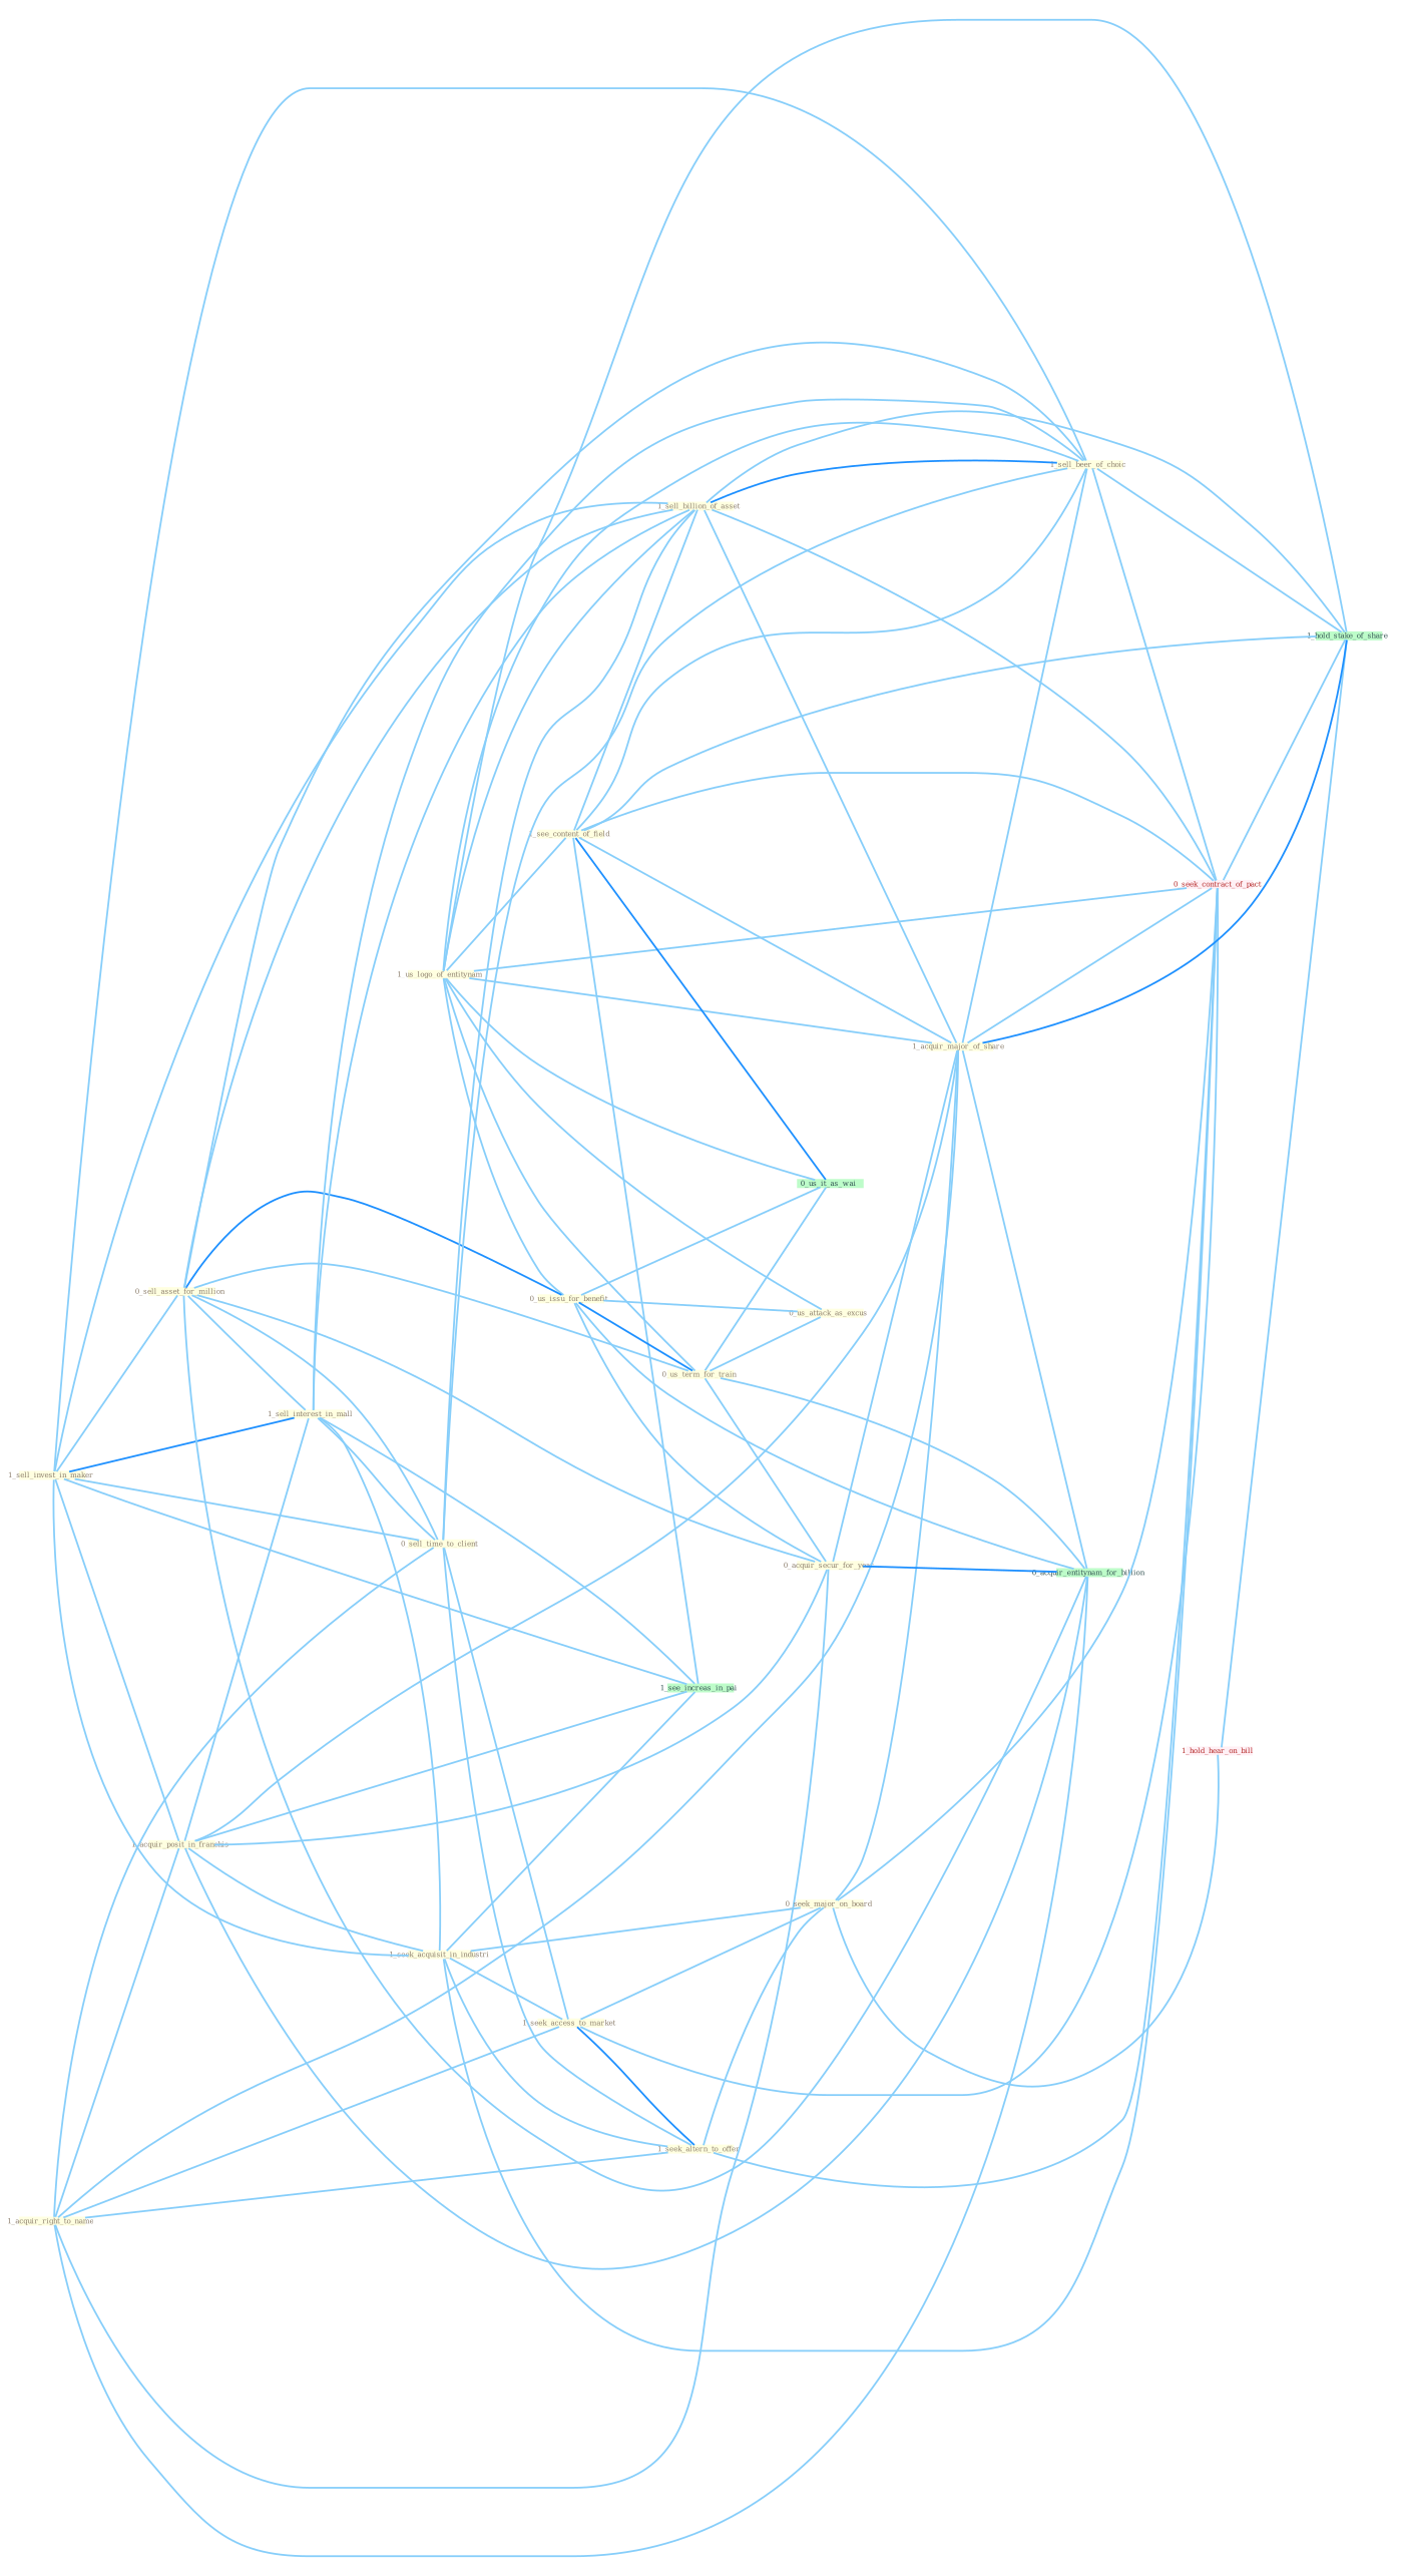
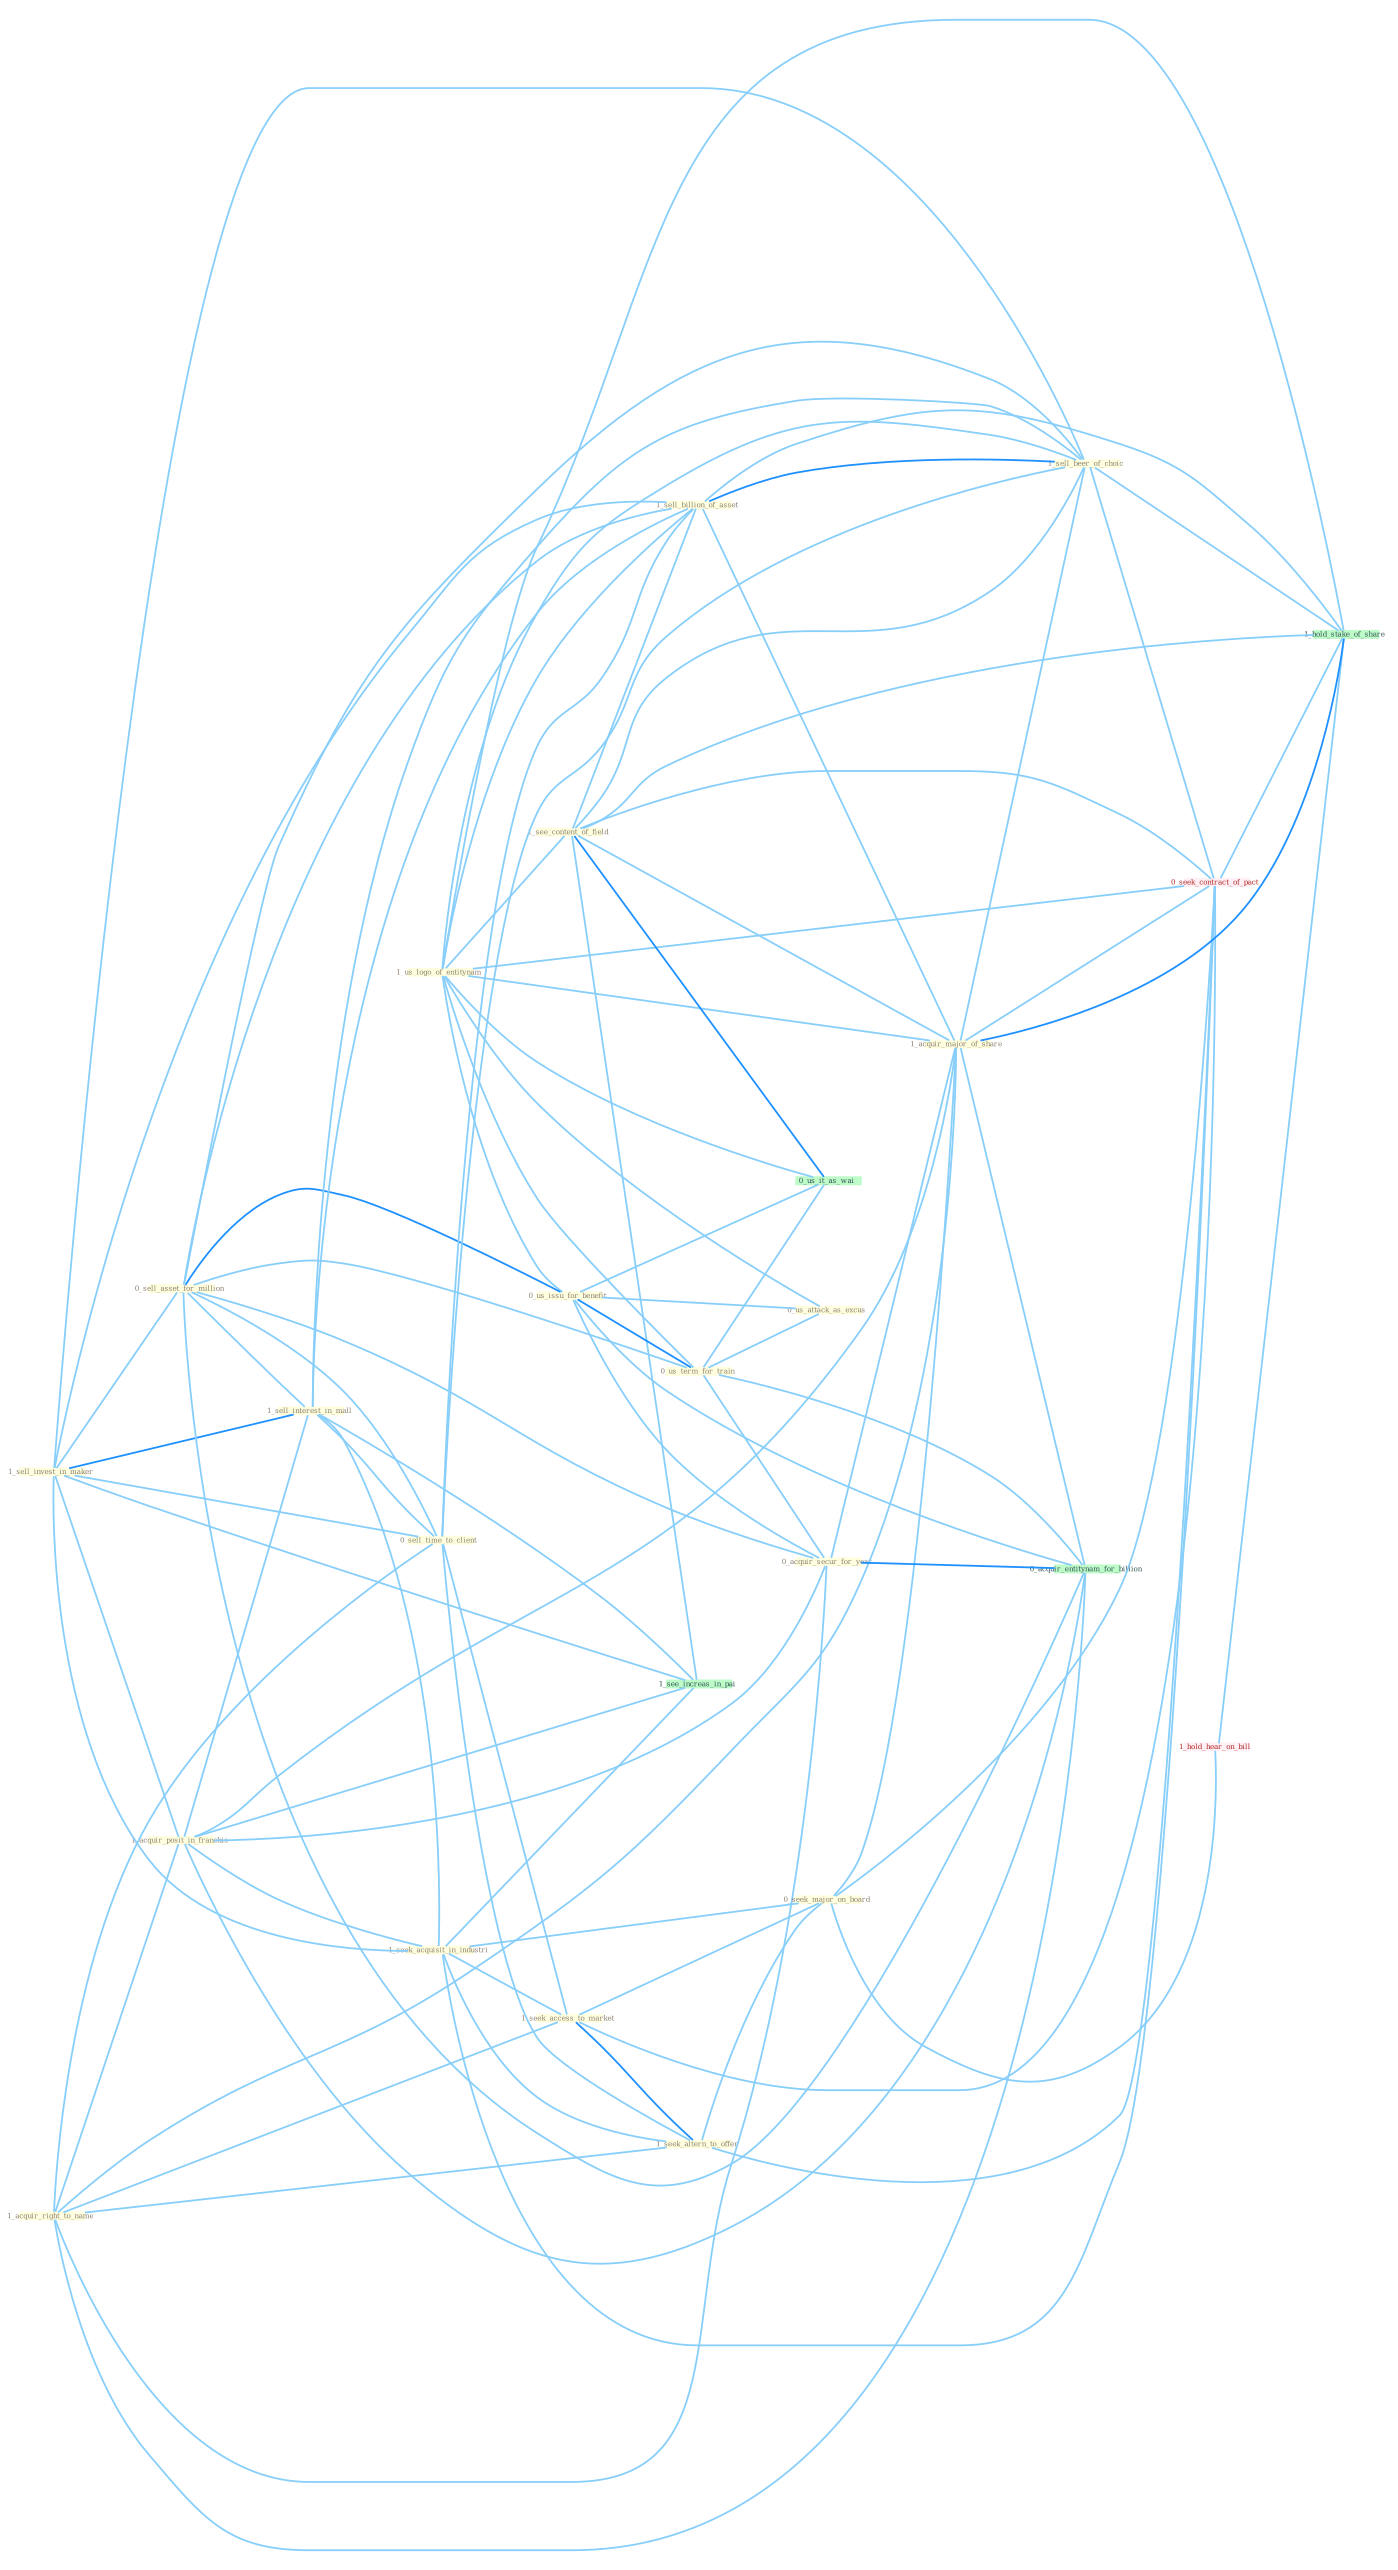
  graph {
    rankdir=LR
    node [color="#ffffe0" fixedsize=true fontcolor="#8b7d6b" fontsize=4 shape=polygon style=filled]
    edge [color="#87cefa" w=1]
    "0_seek_contract_of_pact " [color="#fff0f5" fontcolor="#b22222" height=.06 width=.5]
    "1_hold_hear_on_bill " [color="#fff0f5" fontcolor="#b22222" height=.06 width=.5]
    "1_us_logo_of_entitynam " [height=.06 width=.5]
    "1_sell_invest_in_maker " [height=.06 width=.5]
    "1_acquir_right_to_name " [height=.06 width=.5]
    "1_acquir_posit_in_franchis " [height=.06 width=.5]
    "0_sell_asset_for_million " [height=.06 width=.5]
    "1_sell_interest_in_mall " [height=.06 width=.5]
    "1_see_content_of_field " [height=.06 width=.5]
    "0_sell_time_to_client " [height=.06 width=.5]
    "0_us_issu_for_benefit " [height=.06 width=.5]
    "1_seek_acquisit_in_industri " [height=.06 width=.5]
    "1_seek_access_to_market " [height=.06 width=.5]
    "0_us_term_for_train " [height=.06 width=.5]
    "1_seek_altern_to_offer " [height=.06 width=.5]
    "0_seek_major_on_board " [height=.06 width=.5]
    "1_sell_billion_of_asset " [height=.06 width=.5]
    "0_acquir_secur_for_year " [height=.06 width=.5]
    "0_us_attack_as_excus " [height=.06 width=.5]
    "1_acquir_major_of_share " [height=.06 width=.5]
    "1_sell_beer_of_choic " [height=.06 width=.5]
    "0_us_it_as_wai " [color="#BDFCC9" fontcolor="#2f4f4f" height=.06 width=.5]
    "1_hold_stake_of_share " [color="#BDFCC9" fontcolor="#2f4f4f" height=.06 width=.5]
    "1_see_increas_in_pai " [color="#BDFCC9" fontcolor="#2f4f4f" height=.06 width=.5]
    "0_acquir_entitynam_for_billion " [color="#BDFCC9" fontcolor="#2f4f4f" height=.06 width=.5]
    subgraph sub_1 {
      "0_seek_contract_of_pact "
      "1_hold_hear_on_bill "
    }
    subgraph sub_2 {
      "1_us_logo_of_entitynam "
      "1_sell_invest_in_maker "
      "1_acquir_right_to_name "
      "1_acquir_posit_in_franchis "
      "0_sell_asset_for_million "
      "1_sell_interest_in_mall "
      "1_see_content_of_field "
      "0_sell_time_to_client "
      "0_us_issu_for_benefit "
      "1_seek_acquisit_in_industri "
      "1_seek_access_to_market "
      "0_us_term_for_train "
      "1_seek_altern_to_offer "
      "0_seek_major_on_board "
      "1_sell_billion_of_asset "
      "0_acquir_secur_for_year "
      "0_us_attack_as_excus "
      "1_acquir_major_of_share "
      "1_sell_beer_of_choic "
    }
    "0_seek_contract_of_pact " -- "1_hold_stake_of_share "
    "1_hold_hear_on_bill " -- "1_hold_stake_of_share "
    "1_us_logo_of_entitynam " -- "0_seek_contract_of_pact "
    "1_us_logo_of_entitynam " -- "1_see_content_of_field "
    "1_us_logo_of_entitynam " -- "0_us_issu_for_benefit "
    "1_us_logo_of_entitynam " -- "0_us_term_for_train "
    "1_us_logo_of_entitynam " -- "1_sell_billion_of_asset "
    "1_us_logo_of_entitynam " -- "0_us_attack_as_excus "
    "1_us_logo_of_entitynam " -- "1_acquir_major_of_share "
    "1_us_logo_of_entitynam " -- "1_sell_beer_of_choic "
    "1_us_logo_of_entitynam " -- "0_us_it_as_wai "
    "1_us_logo_of_entitynam " -- "1_hold_stake_of_share "
    "1_sell_invest_in_maker " -- "1_acquir_posit_in_franchis "
    "1_sell_invest_in_maker " -- "0_sell_asset_for_million "
    "1_sell_invest_in_maker " -- "1_sell_interest_in_mall " [color="#1e90ff" w=2]
    "1_sell_invest_in_maker " -- "0_sell_time_to_client "
    "1_sell_invest_in_maker " -- "1_seek_acquisit_in_industri "
    "1_sell_invest_in_maker " -- "1_sell_billion_of_asset "
    "1_sell_invest_in_maker " -- "1_sell_beer_of_choic "
    "1_sell_invest_in_maker " -- "1_see_increas_in_pai "
    "1_acquir_right_to_name " -- "1_acquir_posit_in_franchis "
    "1_acquir_right_to_name " -- "0_sell_time_to_client "
    "1_acquir_right_to_name " -- "1_seek_access_to_market "
    "1_acquir_right_to_name " -- "1_seek_altern_to_offer "
    "1_acquir_right_to_name " -- "0_acquir_secur_for_year "
    "1_acquir_right_to_name " -- "1_acquir_major_of_share "
    "1_acquir_right_to_name " -- "0_acquir_entitynam_for_billion "
    "1_acquir_posit_in_franchis " -- "1_sell_interest_in_mall "
    "1_acquir_posit_in_franchis " -- "1_seek_acquisit_in_industri "
    "1_acquir_posit_in_franchis " -- "0_acquir_secur_for_year "
    "1_acquir_posit_in_franchis " -- "1_acquir_major_of_share "
    "1_acquir_posit_in_franchis " -- "1_see_increas_in_pai "
    "1_acquir_posit_in_franchis " -- "0_acquir_entitynam_for_billion "
    "0_sell_asset_for_million " -- "1_sell_interest_in_mall "
    "0_sell_asset_for_million " -- "0_sell_time_to_client "
    "0_sell_asset_for_million " -- "0_us_issu_for_benefit " [color="#1e90ff"]
    "0_sell_asset_for_million " -- "0_us_term_for_train "
    "0_sell_asset_for_million " -- "1_sell_billion_of_asset "
    "0_sell_asset_for_million " -- "0_acquir_secur_for_year "
    "0_sell_asset_for_million " -- "1_sell_beer_of_choic "
    "0_sell_asset_for_million " -- "0_acquir_entitynam_for_billion "
    "1_sell_interest_in_mall " -- "0_sell_time_to_client "
    "1_sell_interest_in_mall " -- "1_seek_acquisit_in_industri "
    "1_sell_interest_in_mall " -- "1_sell_billion_of_asset "
    "1_sell_interest_in_mall " -- "1_sell_beer_of_choic "
    "1_sell_interest_in_mall " -- "1_see_increas_in_pai "
    "1_see_content_of_field " -- "0_seek_contract_of_pact "
    "1_see_content_of_field " -- "1_sell_billion_of_asset "
    "1_see_content_of_field " -- "1_acquir_major_of_share "
    "1_see_content_of_field " -- "1_sell_beer_of_choic "
    "1_see_content_of_field " -- "0_us_it_as_wai " [color="#1e90ff" w=2]
    "1_see_content_of_field " -- "1_hold_stake_of_share "
    "1_see_content_of_field " -- "1_see_increas_in_pai "
    "0_sell_time_to_client " -- "1_seek_access_to_market "
    "0_sell_time_to_client " -- "1_seek_altern_to_offer "
    "0_sell_time_to_client " -- "1_sell_billion_of_asset "
    "0_sell_time_to_client " -- "1_sell_beer_of_choic "
    "0_us_issu_for_benefit " -- "0_us_term_for_train " [color="#1e90ff" w=2]
    "0_us_issu_for_benefit " -- "0_acquir_secur_for_year "
    "0_us_issu_for_benefit " -- "0_us_attack_as_excus "
    "0_us_issu_for_benefit " -- "0_us_it_as_wai "
    "0_us_issu_for_benefit " -- "0_acquir_entitynam_for_billion "
    "1_seek_acquisit_in_industri " -- "0_seek_contract_of_pact "
    "1_seek_acquisit_in_industri " -- "1_seek_access_to_market "
    "1_seek_acquisit_in_industri " -- "1_seek_altern_to_offer "
    "1_seek_acquisit_in_industri " -- "0_seek_major_on_board "
    "1_seek_acquisit_in_industri " -- "1_see_increas_in_pai "
    "1_seek_access_to_market " -- "0_seek_contract_of_pact "
    "1_seek_access_to_market " -- "1_seek_altern_to_offer " [color="#1e90ff" w=2]
    "1_seek_access_to_market " -- "0_seek_major_on_board "
    "0_us_term_for_train " -- "0_acquir_secur_for_year "
    "0_us_term_for_train " -- "0_us_attack_as_excus "
    "0_us_term_for_train " -- "0_us_it_as_wai "
    "0_us_term_for_train " -- "0_acquir_entitynam_for_billion "
    "1_seek_altern_to_offer " -- "0_seek_contract_of_pact "
    "1_seek_altern_to_offer " -- "0_seek_major_on_board "
    "0_seek_major_on_board " -- "0_seek_contract_of_pact "
    "0_seek_major_on_board " -- "1_hold_hear_on_bill "
    "0_seek_major_on_board " -- "1_acquir_major_of_share "
-   "1_sell_billion_of_asset " -- "0_seek_contract_of_pact "
    "1_sell_billion_of_asset " -- "1_acquir_major_of_share "
    "1_sell_billion_of_asset " -- "1_sell_beer_of_choic " [color="#1e90ff" w=2]
    "1_sell_billion_of_asset " -- "1_hold_stake_of_share "
    "0_acquir_secur_for_year " -- "1_acquir_major_of_share "
    "0_acquir_secur_for_year " -- "0_acquir_entitynam_for_billion " [color="#1e90ff" w=2]
    "1_acquir_major_of_share " -- "0_seek_contract_of_pact "
    "1_acquir_major_of_share " -- "1_sell_beer_of_choic "
    "1_acquir_major_of_share " -- "1_hold_stake_of_share " [color="#1e90ff" w=2]
    "1_acquir_major_of_share " -- "0_acquir_entitynam_for_billion "
    "1_sell_beer_of_choic " -- "0_seek_contract_of_pact "
    "1_sell_beer_of_choic " -- "1_hold_stake_of_share "
  }
